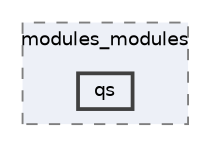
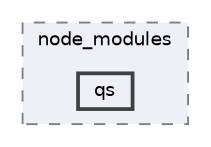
  digraph {
    compound=true
    n1 [color=grey25 fillcolor="#edf0f7" fontname=Helvetica fontsize=10 height=0.2 label=qs shape=box style="filled,bold" width=0.4]
    subgraph cluster_1 {
      bgcolor="#edf0f7"
      fontname=Helvetica
      fontsize=10
-     label=modules_modules
+     label=node_modules
      pencolor=grey50
      style="filled,dashed"
      n1
    }
  }
